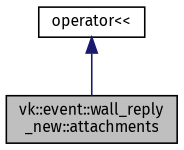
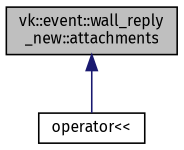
  digraph {
    rankdir=TB
    fontname="Fira Sans"
    node [color=black fontname="Fira Sans" fontsize=10 shape=record style=filled]
    n1 [fillcolor=grey75 fontcolor=black height=0.2 label="vk::event::wall_reply\l_new::attachments" width=0.4]
    n2 [fillcolor=white height=0.2 label="operator\<\<" width=0.4]
-   n2 -> n1 [color=midnightblue dir=back fontname="Fira Sans" fontsize=10 labelfontname=Helvetica labelfontsize=10 style=solid]
+   n1 -> n2 [color=midnightblue dir=back fontname="Fira Sans" fontsize=10 labelfontname=Helvetica labelfontsize=10 style=solid]
  }
